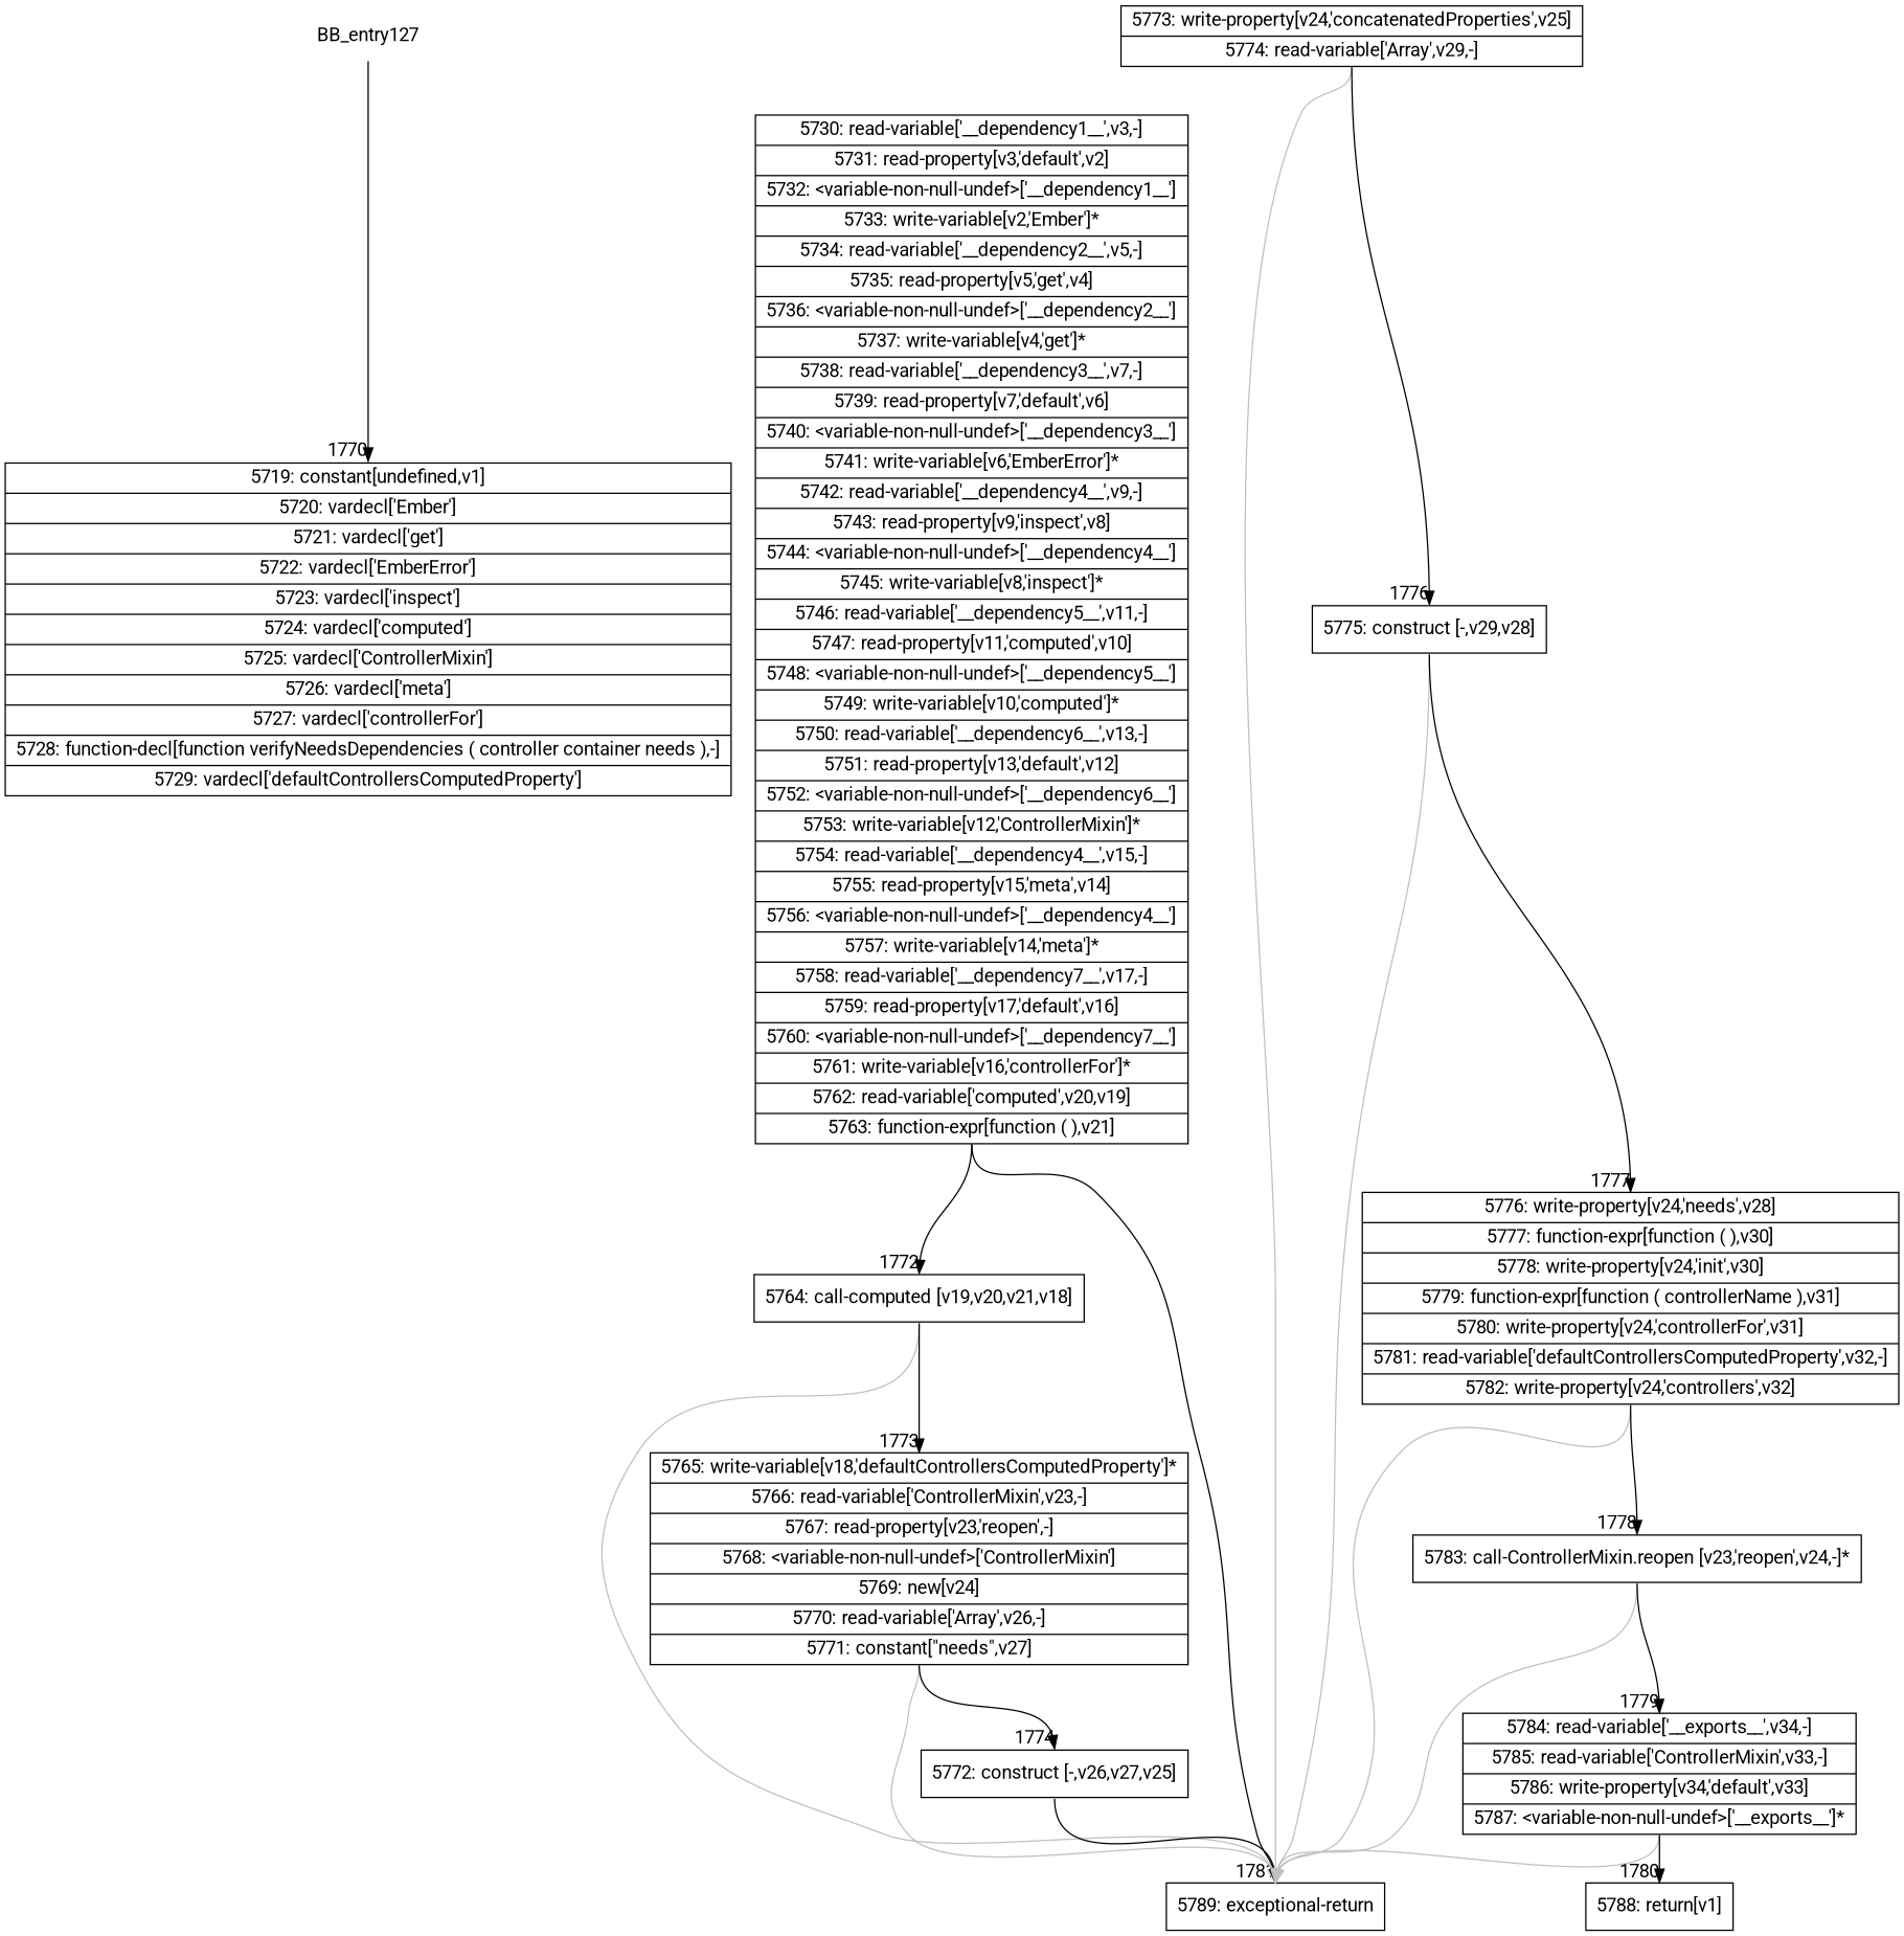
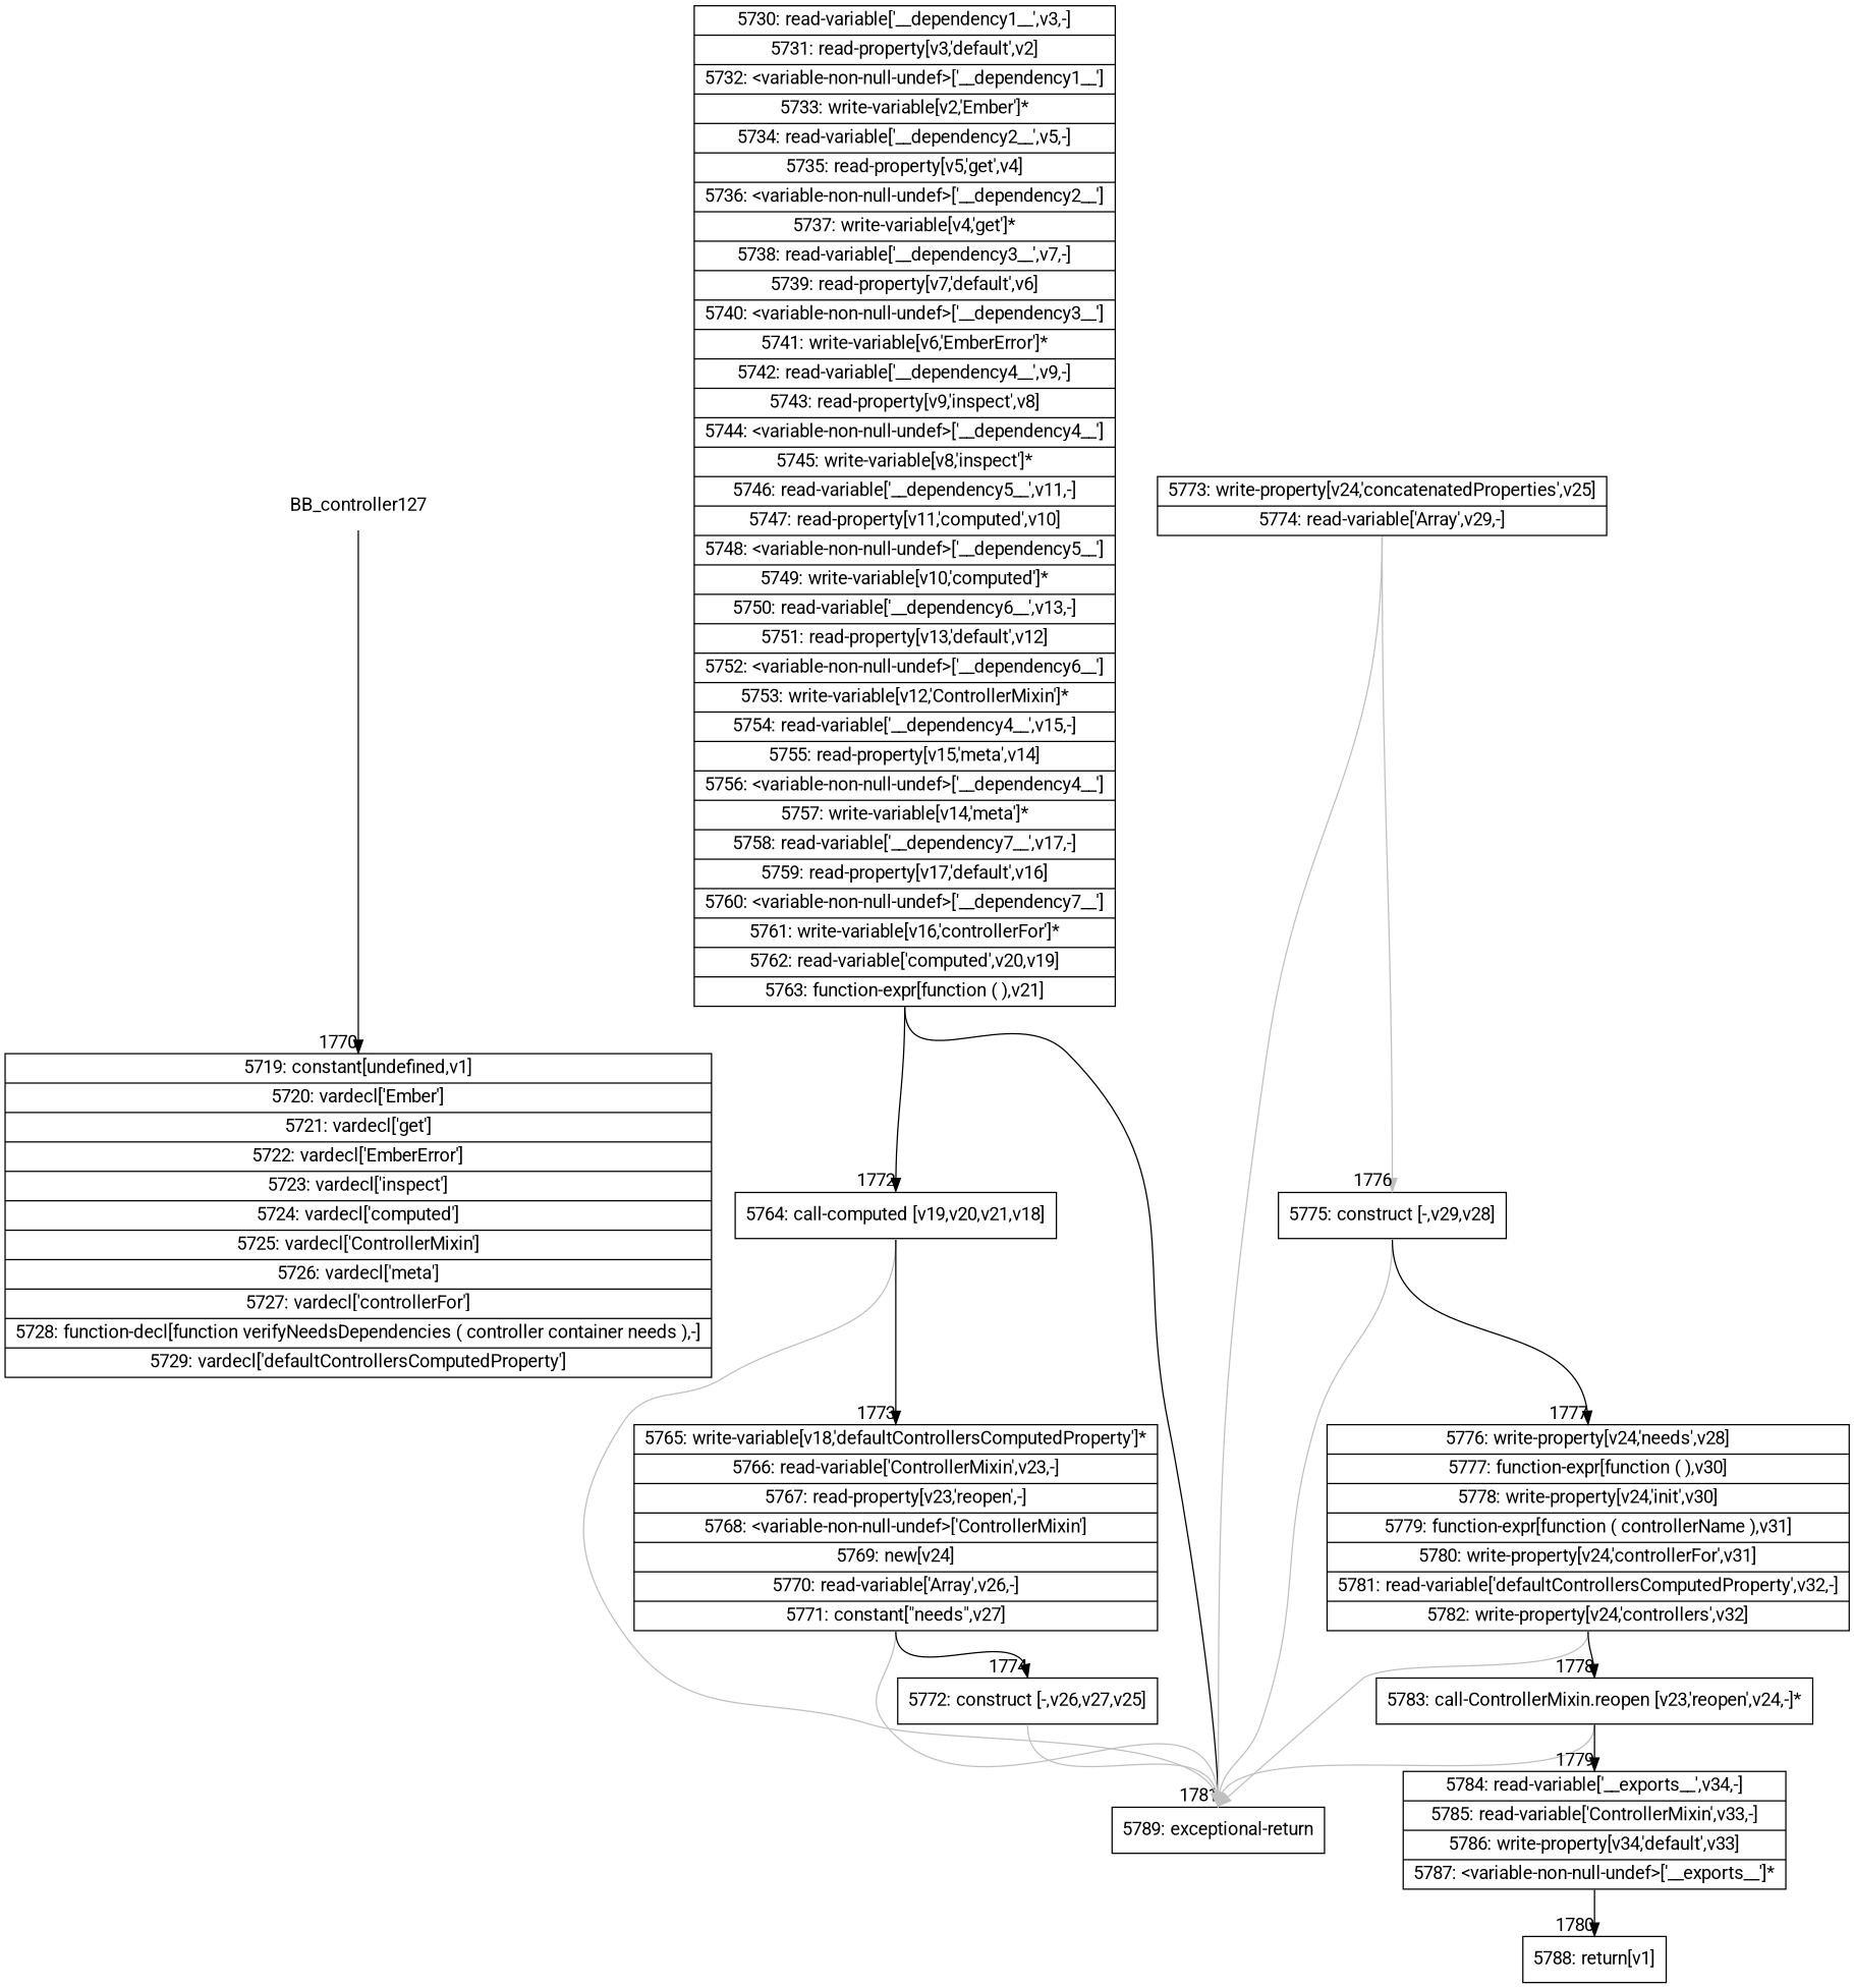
  digraph {
    fontname=Roboto
    rankdir=TD
    node [fontname=Roboto shape=record]
    edge [fontname=Roboto headport=n tailport=s]
-   BB_entry127 [shape=none]
+   BB_entry127 [shape=none label=BB_controller127]
    n2 [label="{5719: constant[undefined,v1]|5720: vardecl['Ember']|5721: vardecl['get']|5722: vardecl['EmberError']|5723: vardecl['inspect']|5724: vardecl['computed']|5725: vardecl['ControllerMixin']|5726: vardecl['meta']|5727: vardecl['controllerFor']|5728: function-decl[function verifyNeedsDependencies ( controller container needs ),-]|5729: vardecl['defaultControllersComputedProperty']}"]
    n3 [label="{5730: read-variable['__dependency1__',v3,-]|5731: read-property[v3,'default',v2]|5732: \<variable-non-null-undef\>['__dependency1__']|5733: write-variable[v2,'Ember']*|5734: read-variable['__dependency2__',v5,-]|5735: read-property[v5,'get',v4]|5736: \<variable-non-null-undef\>['__dependency2__']|5737: write-variable[v4,'get']*|5738: read-variable['__dependency3__',v7,-]|5739: read-property[v7,'default',v6]|5740: \<variable-non-null-undef\>['__dependency3__']|5741: write-variable[v6,'EmberError']*|5742: read-variable['__dependency4__',v9,-]|5743: read-property[v9,'inspect',v8]|5744: \<variable-non-null-undef\>['__dependency4__']|5745: write-variable[v8,'inspect']*|5746: read-variable['__dependency5__',v11,-]|5747: read-property[v11,'computed',v10]|5748: \<variable-non-null-undef\>['__dependency5__']|5749: write-variable[v10,'computed']*|5750: read-variable['__dependency6__',v13,-]|5751: read-property[v13,'default',v12]|5752: \<variable-non-null-undef\>['__dependency6__']|5753: write-variable[v12,'ControllerMixin']*|5754: read-variable['__dependency4__',v15,-]|5755: read-property[v15,'meta',v14]|5756: \<variable-non-null-undef\>['__dependency4__']|5757: write-variable[v14,'meta']*|5758: read-variable['__dependency7__',v17,-]|5759: read-property[v17,'default',v16]|5760: \<variable-non-null-undef\>['__dependency7__']|5761: write-variable[v16,'controllerFor']*|5762: read-variable['computed',v20,v19]|5763: function-expr[function ( ),v21]}"]
    n4 [label="{5764: call-computed [v19,v20,v21,v18]}"]
    n5 [label="{5789: exceptional-return}"]
    n6 [label="{5765: write-variable[v18,'defaultControllersComputedProperty']*|5766: read-variable['ControllerMixin',v23,-]|5767: read-property[v23,'reopen',-]|5768: \<variable-non-null-undef\>['ControllerMixin']|5769: new[v24]|5770: read-variable['Array',v26,-]|5771: constant[\"needs\",v27]}"]
    n7 [label="{5772: construct [-,v26,v27,v25]}"]
    n8 [label="{5773: write-property[v24,'concatenatedProperties',v25]|5774: read-variable['Array',v29,-]}"]
    n9 [label="{5775: construct [-,v29,v28]}"]
    n10 [label="{5776: write-property[v24,'needs',v28]|5777: function-expr[function ( ),v30]|5778: write-property[v24,'init',v30]|5779: function-expr[function ( controllerName ),v31]|5780: write-property[v24,'controllerFor',v31]|5781: read-variable['defaultControllersComputedProperty',v32,-]|5782: write-property[v24,'controllers',v32]}"]
    n11 [label="{5783: call-ControllerMixin.reopen [v23,'reopen',v24,-]*}"]
    n12 [label="{5784: read-variable['__exports__',v34,-]|5785: read-variable['ControllerMixin',v33,-]|5786: write-property[v34,'default',v33]|5787: \<variable-non-null-undef\>['__exports__']*}"]
    n13 [label="{5788: return[v1]}"]
    BB_entry127 -> n2 [headlabel="    1770"]
    n3 -> n4 [headlabel="      1772"]
    n3 -> n5 [color=black headlabel="      1781"]
    n4 -> n5 [color=gray]
    n4 -> n6 [headlabel="      1773"]
    n6 -> n5 [color=gray]
    n6 -> n7 [headlabel="      1774"]
-   n7 -> n5 [color=black]
+   n7 -> n5 [color=gray]
    n8 -> n5 [color=gray]
-   n8 -> n9 [headlabel="      1776"]
+   n8 -> n9 [headlabel="      1776" color=gray]
    n9 -> n5 [color=gray]
    n9 -> n10 [headlabel="      1777"]
    n10 -> n5 [color=gray]
    n10 -> n11 [headlabel="      1778"]
    n11 -> n5 [color=gray]
    n11 -> n12 [headlabel="      1779"]
-   n12 -> n5 [color=gray]
    n12 -> n13 [headlabel="      1780"]
  }
